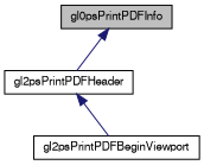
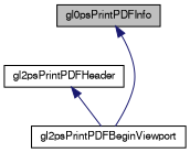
  digraph {
    rankdir=TB
    node [color=black fillcolor=white fontname=FreeSans fontsize=10 shape=record style=filled]
    edge [color=midnightblue dir=back fontname=FreeSans fontsize=10 labelfontname=FreeSans labelfontsize=10 style=solid]
    n1 [fillcolor=grey75 fontcolor=black height=0.2 label=gl0psPrintPDFInfo width=0.4]
    n2 [height=0.2 label=gl2psPrintPDFHeader width=0.4]
    n3 [height=0.2 label=gl2psPrintPDFBeginViewport width=0.4]
-   n1 -> n2
+   n1 -> n3
    n2 -> n3
  }
